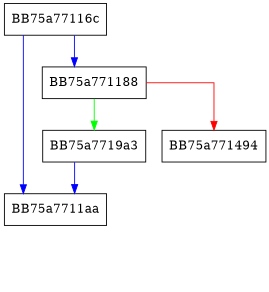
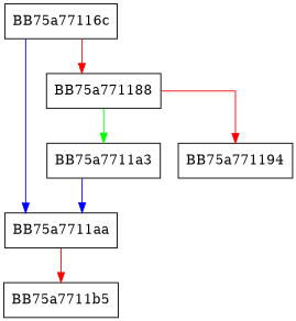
  digraph {
    splines=ortho
    node [shape=box]
    edge [color=red]
    BB75a77116c
    BB75a7711aa
    BB75a771188
-   BB75a7711a3 [label=BB75a7719a3]
-   BB75a771194 [label=BB75a771494]
+   BB75a7711b5
+   BB75a7711a3
+   BB75a771194
    BB75a77116c -> BB75a7711aa [color=blue]
-   BB75a77116c -> BB75a771188 [color=blue]
+   BB75a77116c -> BB75a771188
+   BB75a7711aa -> BB75a7711b5
    BB75a771188 -> BB75a7711a3 [color=green]
    BB75a771188 -> BB75a771194
    BB75a7711a3 -> BB75a7711aa [color=blue]
  }
